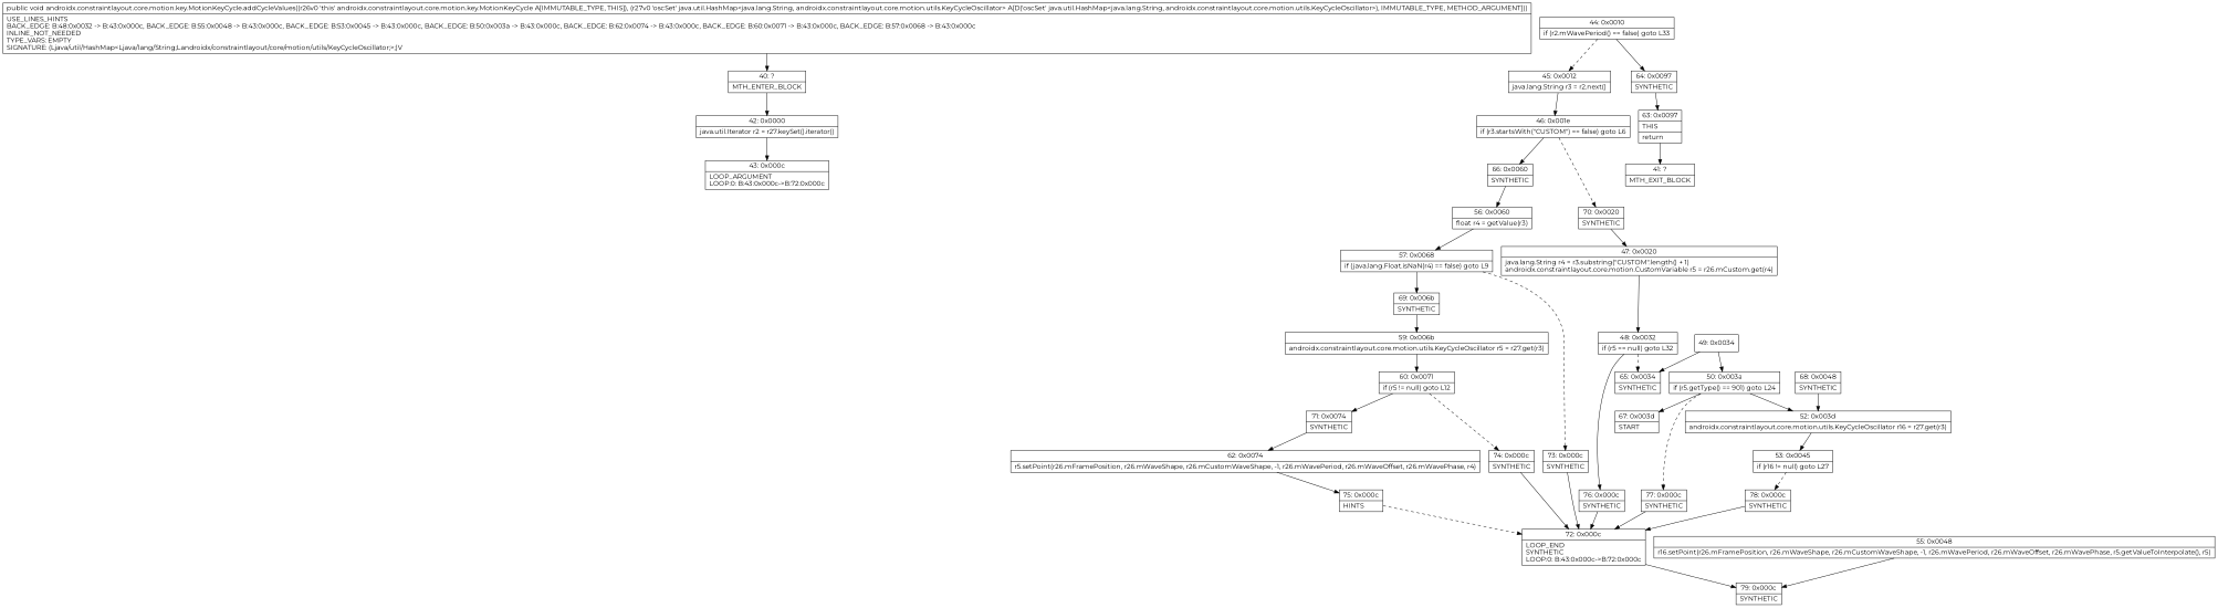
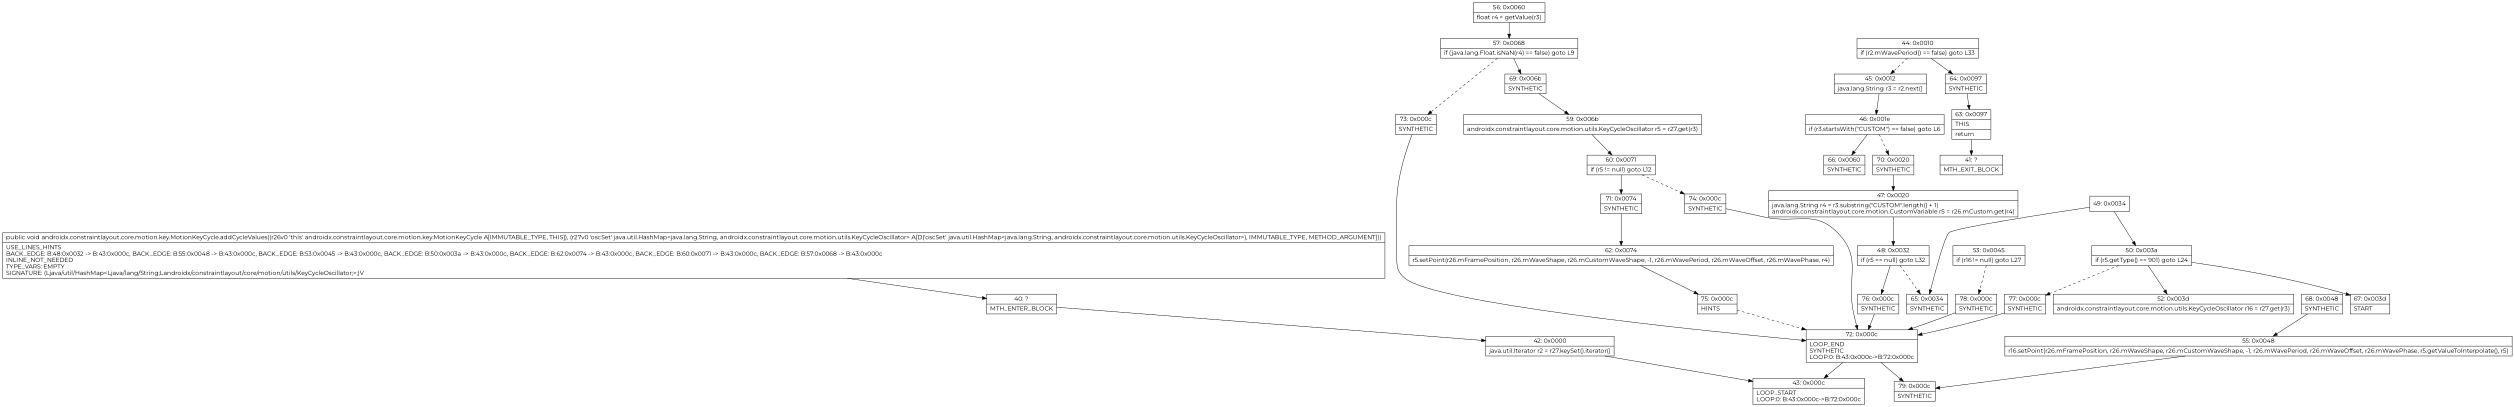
  digraph {
    fontname=Montserrat
    node [fontname=Montserrat shape=record]
    edge [fontname=Montserrat]
    n1 [label="{40\:\ ?|MTH_ENTER_BLOCK\l}"]
    n2 [label="{42\:\ 0x0000|java.util.Iterator r2 = r27.keySet().iterator()\l}"]
-   n3 [label="{43\:\ 0x000c|LOOP_ARGUMENT\lLOOP:0: B:43:0x000c\-\>B:72:0x000c\l}"]
+   n3 [label="{43\:\ 0x000c|LOOP_START\lLOOP:0: B:43:0x000c\-\>B:72:0x000c\l}"]
    n4 [label="{44\:\ 0x0010|if (r2.mWavePeriod() == false) goto L33\l}"]
    n5 [label="{45\:\ 0x0012|java.lang.String r3 = r2.next()\l}"]
    n6 [label="{64\:\ 0x0097|SYNTHETIC\l}"]
    n7 [label="{46\:\ 0x001e|if (r3.startsWith(\"CUSTOM\") == false) goto L6\l}"]
    n8 [label="{63\:\ 0x0097|THIS\l|return\l}"]
    n9 [label="{66\:\ 0x0060|SYNTHETIC\l}"]
    n10 [label="{70\:\ 0x0020|SYNTHETIC\l}"]
    n11 [label="{56\:\ 0x0060|float r4 = getValue(r3)\l}"]
    n12 [label="{47\:\ 0x0020|java.lang.String r4 = r3.substring(\"CUSTOM\".length() + 1)\landroidx.constraintlayout.core.motion.CustomVariable r5 = r26.mCustom.get(r4)\l}"]
    n13 [label="{57\:\ 0x0068|if (java.lang.Float.isNaN(r4) == false) goto L9\l}"]
    n14 [label="{69\:\ 0x006b|SYNTHETIC\l}"]
    n15 [label="{73\:\ 0x000c|SYNTHETIC\l}"]
    n16 [label="{59\:\ 0x006b|androidx.constraintlayout.core.motion.utils.KeyCycleOscillator r5 = r27.get(r3)\l}"]
    n17 [label="{72\:\ 0x000c|LOOP_END\lSYNTHETIC\lLOOP:0: B:43:0x000c\-\>B:72:0x000c\l}"]
    n18 [label="{60\:\ 0x0071|if (r5 != null) goto L12\l}"]
    n19 [label="{71\:\ 0x0074|SYNTHETIC\l}"]
    n20 [label="{74\:\ 0x000c|SYNTHETIC\l}"]
    n21 [label="{62\:\ 0x0074|r5.setPoint(r26.mFramePosition, r26.mWaveShape, r26.mCustomWaveShape, \-1, r26.mWavePeriod, r26.mWaveOffset, r26.mWavePhase, r4)\l}"]
    n22 [label="{75\:\ 0x000c|HINTS\l}"]
    n23 [label="{79\:\ 0x000c|SYNTHETIC\l}"]
    n24 [label="{48\:\ 0x0032|if (r5 == null) goto L32\l}"]
    n25 [label="{65\:\ 0x0034|SYNTHETIC\l}"]
    n26 [label="{76\:\ 0x000c|SYNTHETIC\l}"]
    n27 [label="{49\:\ 0x0034}"]
    n28 [label="{50\:\ 0x003a|if (r5.getType() == 901) goto L24\l}"]
    n29 [label="{67\:\ 0x003d|START\l}"]
    n30 [label="{77\:\ 0x000c|SYNTHETIC\l}"]
    n31 [label="{52\:\ 0x003d|androidx.constraintlayout.core.motion.utils.KeyCycleOscillator r16 = r27.get(r3)\l}"]
    n32 [label="{53\:\ 0x0045|if (r16 != null) goto L27\l}"]
    n33 [label="{78\:\ 0x000c|SYNTHETIC\l}"]
    n34 [label="{68\:\ 0x0048|SYNTHETIC\l}"]
    n35 [label="{55\:\ 0x0048|r16.setPoint(r26.mFramePosition, r26.mWaveShape, r26.mCustomWaveShape, \-1, r26.mWavePeriod, r26.mWaveOffset, r26.mWavePhase, r5.getValueToInterpolate(), r5)\l}"]
    n36 [label="{41\:\ ?|MTH_EXIT_BLOCK\l}"]
    n37 [label="{public void androidx.constraintlayout.core.motion.key.MotionKeyCycle.addCycleValues((r26v0 'this' androidx.constraintlayout.core.motion.key.MotionKeyCycle A[IMMUTABLE_TYPE, THIS]), (r27v0 'oscSet' java.util.HashMap\<java.lang.String, androidx.constraintlayout.core.motion.utils.KeyCycleOscillator\> A[D('oscSet' java.util.HashMap\<java.lang.String, androidx.constraintlayout.core.motion.utils.KeyCycleOscillator\>), IMMUTABLE_TYPE, METHOD_ARGUMENT]))  | USE_LINES_HINTS\lBACK_EDGE: B:48:0x0032 \-\> B:43:0x000c, BACK_EDGE: B:55:0x0048 \-\> B:43:0x000c, BACK_EDGE: B:53:0x0045 \-\> B:43:0x000c, BACK_EDGE: B:50:0x003a \-\> B:43:0x000c, BACK_EDGE: B:62:0x0074 \-\> B:43:0x000c, BACK_EDGE: B:60:0x0071 \-\> B:43:0x000c, BACK_EDGE: B:57:0x0068 \-\> B:43:0x000c\lINLINE_NOT_NEEDED\lTYPE_VARS: EMPTY\lSIGNATURE: (Ljava\/util\/HashMap\<Ljava\/lang\/String;Landroidx\/constraintlayout\/core\/motion\/utils\/KeyCycleOscillator;\>;)V\l}"]
    n1 -> n2
    n2 -> n3
    n4 -> n5 [style=dashed]
    n4 -> n6
    n5 -> n7
    n6 -> n8
    n7 -> n9
    n7 -> n10 [style=dashed]
    n8 -> n36
-   n9 -> n11
    n10 -> n12
    n11 -> n13
    n12 -> n24
    n13 -> n14
    n13 -> n15 [style=dashed]
    n14 -> n16
    n15 -> n17
    n16 -> n18
+   n17 -> n3
    n17 -> n23
    n18 -> n19
    n18 -> n20 [style=dashed]
    n19 -> n21
    n20 -> n17
    n21 -> n22
    n22 -> n17 [style=dashed]
    n24 -> n25 [style=dashed]
    n24 -> n26
    n26 -> n17
    n27 -> n25
    n27 -> n28
    n28 -> n29
    n28 -> n30 [style=dashed]
    n28 -> n31
    n30 -> n17
-   n31 -> n32
    n32 -> n33 [style=dashed]
    n33 -> n17
-   n34 -> n31
+   n34 -> n35
    n35 -> n23
    n37 -> n1
  }
